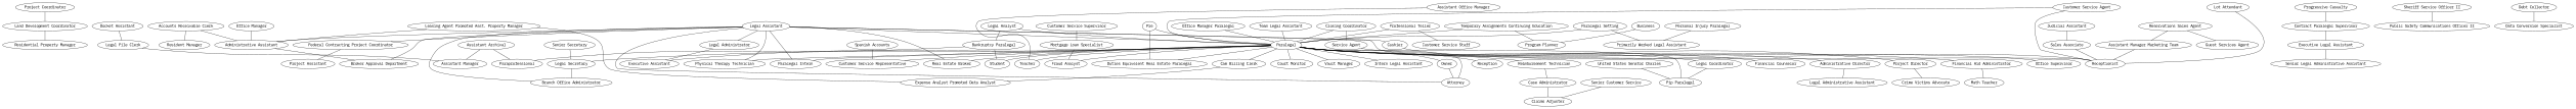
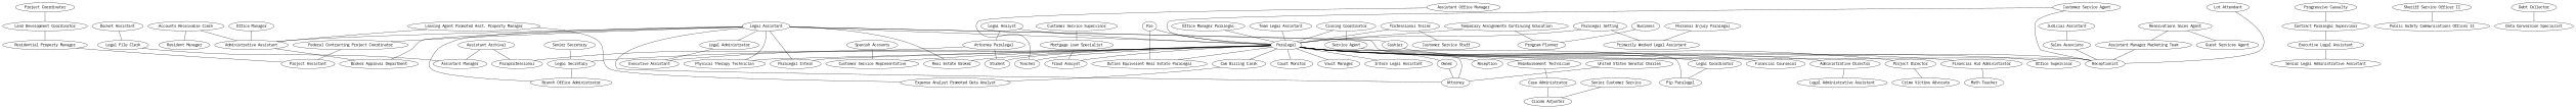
  strict graph {
    fontname="IBM Plex Mono"
    node [fontname="IBM Plex Mono"]
    edge [fontname="IBM Plex Mono" weight=1.0]
    "Project Coordinator"
    "Land Development Coordinator"
    "Residential Property Manager"
    "Project Assistant"
    "Progressive Casualty"
    "Contract Paralegal Supervisor"
    "Executive Legal Assistant"
    Paralegal
    "Physical Therapy Technician"
    Attorney
    "Paralegal Intern"
    "Real Estate Broker"
    "Duties Equivelent Real Estate Paralegal"
    "Customer Service Representative"
    Student
    "Pip Paralegal"
    "Project Director"
    "Reimbursement Technician"
    "Financial Aid Administrator"
    Teacher
    Reception
    "Legal Secretary"
    "Financial Counselor"
    "Fraud Analyst"
    "Administrative Director"
    "Cam Billing Clerk"
    "Legal Coordinator"
    Owner
    "Court Monitor"
    "Executive Assistant"
    "Vault Manager"
    "Intern Legal Assistant"
    "Senior Legal Administrative Assistant"
    "Crime Victims Advocate"
    "Case Administrator"
    "Math Teacher"
    "Branch Office Administrator"
    "Legal Administrative Assistant"
    "Expense Analyst Promoted Data Analyst"
    "Legal Assistant"
    "Administrative Assistant"
    "Broker Approval Department"
    "Legal Administrator"
    Receptionist
    Cashier
    "Federal Contracting Project Coordinator"
    "Sheriff Service Officer II"
    "Public Safety Communications Officer II"
    "Judicial Assistant"
    "Sales Associate"
    Business
    "Program Planner"
    "Temporary Assignments Continuing Education"
    "Leasing Agent Promoted Asst. Property Manager"
    "Paralegal Setting"
    "Primarily Worked Legal Assistant"
    "Customer Service Agent"
    "Team Legal Assistant"
    Pre
    "Docket Assistant"
    "Legal File Clerk"
    "Assistant Manager"
    "Assistant Archival"
    Paraprofessional
    "Reservations Sales Agent"
    "Assistant Manager Marketing Team"
    "Guest Services Agent"
    "Closing Coordinator"
    "Service Agent"
    "Office Supervisor"
    "Personal Injury Paralegal"
    "Office Manager Paralegal"
    "Debt Collector"
    "Data Conversion Specialist"
    "Legal Analyst"
-   "Bankruptcy Paralegal"
+   "Bankruptcy Paralegal" [label="Attorney Paralegal"]
    "Professional Teller"
    "Customer Service Staff"
    "Customer Service Supervisor"
    "Mortgage Loan Specialist"
    "Office Manager"
    "Accounts Receivable Clerk"
    "Resident Manager"
    n84 [label="Spanish Accounts"]
    "Claims Adjuster"
    "Senior Customer Service"
    "United States Senator Charles"
    "Senior Secretary"
    "Lot Attendant"
    "Assistant Office Manager"
    "Project Coordinator" -- "Land Development Coordinator"
    "Land Development Coordinator" -- "Residential Property Manager" [weight=0]
+   "Residential Property Manager" -- "Project Assistant" [weight=0]
    "Progressive Casualty" -- "Contract Paralegal Supervisor"
    "Contract Paralegal Supervisor" -- "Executive Legal Assistant"
    "Executive Legal Assistant" -- "Senior Legal Administrative Assistant"
    Paralegal -- "Physical Therapy Technician"
    Paralegal -- Attorney
    Paralegal -- "Paralegal Intern" [weight=4.3397260274]
    Paralegal -- "Real Estate Broker" [weight=1.16712328767]
    Paralegal -- "Duties Equivelent Real Estate Paralegal" [weight=1.58082191781]
    Paralegal -- "Customer Service Representative" [weight=0]
    Paralegal -- Student
    Paralegal -- "Pip Paralegal" [weight=1.08493150685]
    Paralegal -- "Project Director" [weight=2.00273972603]
    Paralegal -- "Reimbursement Technician" [weight=0.832876712329]
    Paralegal -- "Financial Aid Administrator"
    Paralegal -- Teacher [weight=3.66849315068]
    Paralegal -- Reception [weight=1.67123287671]
    Paralegal -- "Legal Secretary" [weight=0.375268048606]
    Paralegal -- "Financial Counselor" [weight=1.00273972603]
    Paralegal -- "Fraud Analyst"
    Paralegal -- "Administrative Director" [weight=2.0]
    Paralegal -- "Cam Billing Clerk"
    Paralegal -- "Legal Coordinator"
    Paralegal -- Owner
    Paralegal -- "Court Monitor"
    Paralegal -- "Executive Assistant" [weight=3.58356164384]
    Paralegal -- "Vault Manager"
    Paralegal -- "Intern Legal Assistant" [weight=4.91780821918]
    "Project Director" -- "Crime Victims Advocate" [weight=2.0]
    "Reimbursement Technician" -- "Case Administrator" [weight=0.750684931507]
    "Financial Aid Administrator" -- "Math Teacher"
    "Legal Secretary" -- "Branch Office Administrator" [weight=3.33698630137]
    "Administrative Director" -- "Legal Administrative Assistant" [weight=3.00273972603]
    "Cam Billing Clerk" -- "Expense Analyst Promoted Data Analyst"
    "Legal Coordinator" -- "Pip Paralegal" [weight=1.50684931507]
    Owner -- Attorney
    "Case Administrator" -- "Claims Adjuster" [weight=9.83835616438]
    "Legal Assistant" -- Paralegal [weight=1.6954490559]
    "Legal Assistant" -- "Physical Therapy Technician"
    "Legal Assistant" -- Attorney
    "Legal Assistant" -- "Paralegal Intern" [weight=0.167123287671]
    "Legal Assistant" -- "Real Estate Broker" [weight=2.91780821918]
    "Legal Assistant" -- "Branch Office Administrator" [weight=2.75068493151]
    "Legal Assistant" -- "Administrative Assistant" [weight=1.08493150685]
    "Legal Assistant" -- "Broker Approval Department" [weight=1.16712328767]
    "Legal Assistant" -- "Legal Administrator"
    "Legal Assistant" -- Receptionist [weight=2.18835616438]
    "Legal Assistant" -- Cashier [weight=2.66575342466]
    "Legal Assistant" -- "Federal Contracting Project Coordinator"
    "Administrative Assistant" -- "Broker Approval Department" [weight=1.33424657534]
    "Legal Administrator" -- "Executive Assistant" [weight=0]
    Cashier -- Receptionist [weight=2.08767123288]
    "Federal Contracting Project Coordinator" -- "Project Assistant"
    "Sheriff Service Officer II" -- "Public Safety Communications Officer II" [weight=4.00273972603]
    "Judicial Assistant" -- "Sales Associate" [weight=3.00273972603]
    "Sales Associate" -- Receptionist
    Business -- "Program Planner"
    "Temporary Assignments Continuing Education" -- Paralegal
    "Temporary Assignments Continuing Education" -- "Program Planner"
    "Leasing Agent Promoted Asst. Property Manager" -- "Expense Analyst Promoted Data Analyst"
    "Leasing Agent Promoted Asst. Property Manager" -- "Administrative Assistant"
    "Paralegal Setting" -- Paralegal
    "Paralegal Setting" -- "Primarily Worked Legal Assistant"
    "Customer Service Agent" -- Paralegal [weight=0.252054794521]
    "Customer Service Agent" -- Receptionist [weight=0.0849315068493]
    "Team Legal Assistant" -- Paralegal
    Pre -- Paralegal [weight=1.41917808219]
    Pre -- "Duties Equivelent Real Estate Paralegal" [weight=2.1698630137]
    "Docket Assistant" -- "Legal File Clerk"
    "Legal File Clerk" -- "Assistant Manager"
    "Assistant Archival" -- "Assistant Manager"
    "Assistant Archival" -- Paraprofessional
    "Reservations Sales Agent" -- "Assistant Manager Marketing Team"
    "Reservations Sales Agent" -- "Guest Services Agent"
    "Assistant Manager Marketing Team" -- Receptionist
    "Closing Coordinator" -- Paralegal
    "Closing Coordinator" -- "Service Agent"
    "Service Agent" -- "Office Supervisor"
    "Personal Injury Paralegal" -- "Primarily Worked Legal Assistant"
    "Office Manager Paralegal" -- Paralegal
    "Debt Collector" -- "Data Conversion Specialist" [weight=2.33150684932]
    "Legal Analyst" -- Paralegal
    "Legal Analyst" -- "Bankruptcy Paralegal"
    "Bankruptcy Paralegal" -- Student
    "Bankruptcy Paralegal" -- Paraprofessional
    "Professional Teller" -- Paralegal [weight=1.16164383562]
    "Professional Teller" -- "Customer Service Staff" [weight=1.08493150685]
    "Customer Service Supervisor" -- "Mortgage Loan Specialist"
    "Mortgage Loan Specialist" -- "Fraud Analyst"
    "Office Manager" -- "Administrative Assistant" [weight=4.16438356164]
    "Accounts Receivable Clerk" -- "Administrative Assistant"
    "Accounts Receivable Clerk" -- "Resident Manager"
    n84 -- "Customer Service Representative"
    "Senior Customer Service" -- "Claims Adjuster" [weight=2.67123287671]
-   "United States Senator Charles" -- "Pip Paralegal"
+   "United States Senator Charles" -- Attorney
    "Senior Secretary" -- "Legal Secretary" [weight=2.16712328767]
    "Lot Attendant" -- Receptionist [weight=0]
    "Assistant Office Manager" -- Teacher [weight=0.586301369863]
  }
